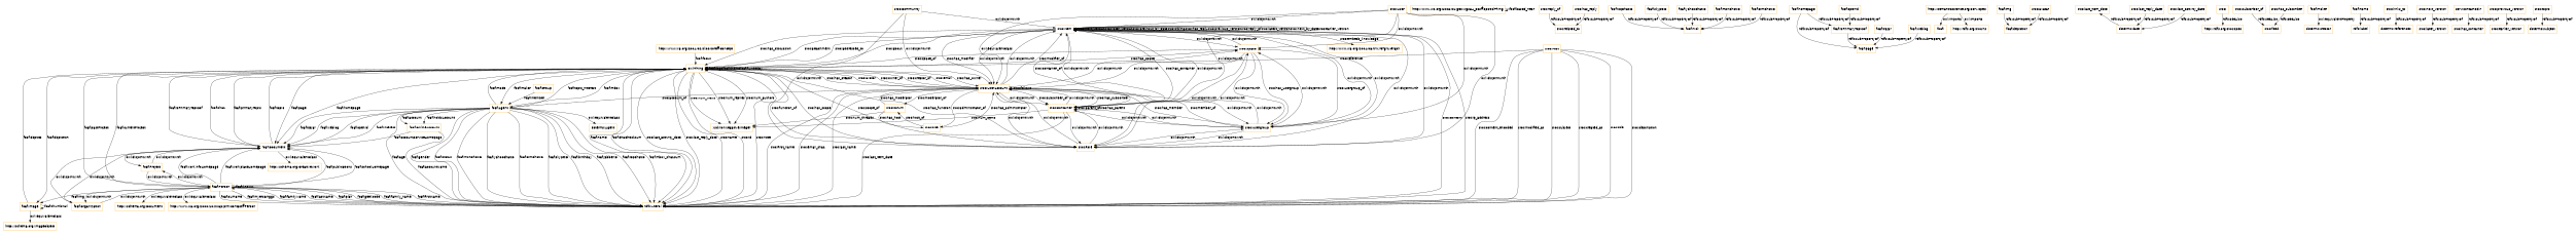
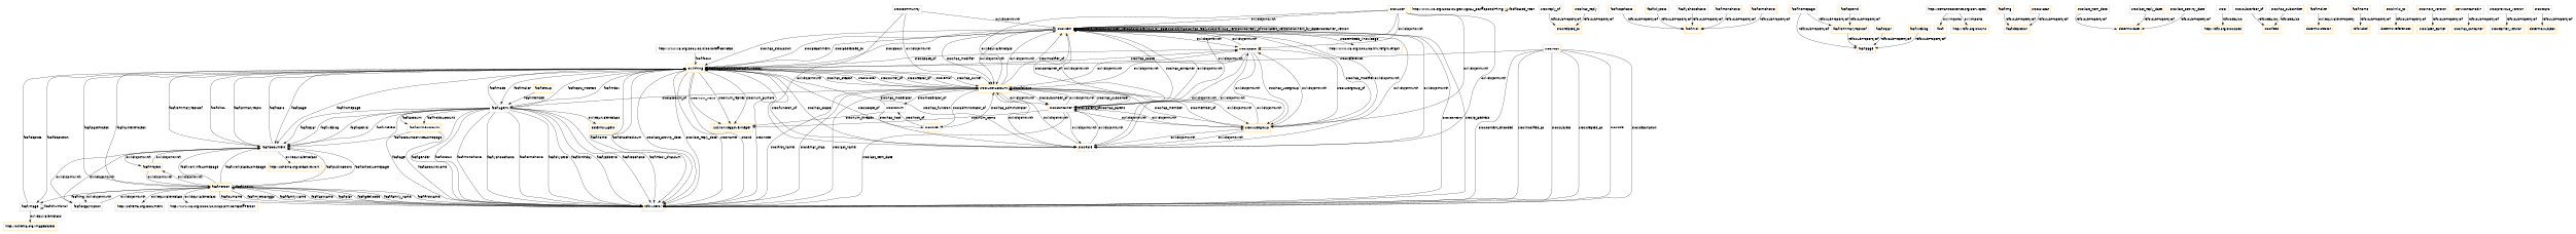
  digraph {
    fontname="DejaVu Sans"
    rankdir=TB
    node [color=orange fontname="DejaVu Sans" shape=rectangle]
    edge [fontname="DejaVu Sans"]
    "sioc:Item"
    "sioc:Space"
    "sioc:Container"
    "sioc:UserAccount"
    "sioc:Usergroup"
    "sioc:Role"
    "owl:Thing"
    "rdfs:Literal"
    "http://www.w3.org/2004/03/trix/rdfg-1/Graph"
    "xsd:nonNegativeInteger"
    "foaf:Agent"
    "sioc:Site"
    "sioc:Forum"
    "foaf:Document"
    "foaf:Image"
    "foaf:Project"
    "foaf:Organization"
    "http://schema.org/CreativeWork"
    "foaf:Person"
    "foaf:OnlineAccount"
    "dcterms:Agent"
    "sioc:Post"
    "sioc:Community"
    "http://schema.org/ImageObject"
    n25 [label="http://schema.org/Document"]
    "http://www.w3.org/2000/10/swap/pim/contact#Person"
    "http://www.w3.org/2003/01/geo/wgs84_pos#SpatialThing"
    "foaf:Group"
    "sioc:reply_of"
    "sioc:related_to"
    "foaf:icqChatID"
    "foaf:nick"
    "foaf:isPrimaryTopicOf"
    "foaf:page"
    "foaf:openid"
    "foaf:skypeID"
    "http://semanticscience.org/serv/spec"
    "foaf:"
    "http://rdfs.org/sioc/ns"
    "foaf:yahooChatID"
    "foaf:homepage"
    "foaf:img"
    "foaf:depiction"
    "sioc:last_item_date"
    "dcterms:date"
    "sioc:User"
    "foaf:msnChatID"
    "sioc:"
    "http://rdfs.org/sioc/spec"
    "sioc:last_reply_date"
    "sioc:last_activity_date"
    "sioc:subscriber_of"
    "sioc:feed"
    "foaf:maker"
    "dcterms:creator"
    "foaf:name"
    "rdfs:label"
    "sioc:links_to"
    "dcterms:references"
    "foaf:tipjar"
    "sioc:next_version"
-   "sioc:later_version"
+   "sioc:later_version" [label="sioc:later_earlier"]
    "sioc:avatar"
    "sioc:has_subscriber"
    "serv:containedIn"
    "sioc:has_container"
    "foaf:weblog"
    "sioc:previous_version"
    "sioc:earlier_version"
    "foaf:aimChatID"
    "sioc:has_reply"
    "sioc:topic"
    "dcterms:subject"
    "http://www.w3.org/2004/02/skos/core#Concept"
    "sioc:Item" -> "sioc:Item" [label="sioc:next_version"]
    "sioc:Item" -> "sioc:Item" [label="sioc:later_version"]
    "sioc:Item" -> "sioc:Item" [label="sioc:previous_by_date"]
    "sioc:Item" -> "sioc:Item" [label="sioc:sibling"]
    "sioc:Item" -> "sioc:Item" [label="sioc:has_reply"]
    "sioc:Item" -> "sioc:Item" [label="sioc:previous_version"]
    "sioc:Item" -> "sioc:Item" [label="sioc:reply_of"]
    "sioc:Item" -> "sioc:Item" [label="sioc:latest_version"]
    "sioc:Item" -> "sioc:Item" [label="sioc:next_by_date"]
    "sioc:Item" -> "sioc:Item" [label="sioc:earlier_version"]
    "sioc:Item" -> "sioc:Space" [label="owl:disjointWith"]
    "sioc:Item" -> "sioc:Container" [label="owl:disjointWith"]
    "sioc:Item" -> "sioc:Container" [label="sioc:has_container"]
    "sioc:Item" -> "sioc:UserAccount" [label="owl:disjointWith"]
    "sioc:Item" -> "sioc:UserAccount" [label="sioc:has_modifier"]
-   "sioc:Item" -> "sioc:Usergroup" [label="owl:disjointWith"]
+   "sioc:Item" -> "sioc:Usergroup" [label="sioc:has_modifier"]
    "sioc:Item" -> "sioc:Role" [label="owl:disjointWith"]
    "sioc:Item" -> "owl:Thing" [label="sioc:has_discussion"]
    "sioc:Item" -> "owl:Thing" [label="sioc:attachment"]
    "sioc:Item" -> "owl:Thing" [label="sioc:about"]
    "sioc:Item" -> "owl:Thing" [label="sioc:addressed_to"]
    "sioc:Item" -> "rdfs:Literal" [label="sioc:content"]
    "sioc:Item" -> "rdfs:Literal" [label="sioc:ip_address"]
    "sioc:Item" -> "http://www.w3.org/2004/03/trix/rdfg-1/Graph" [label="sioc:embeds_knowledge"]
    "sioc:Space" -> "sioc:Item" [label="owl:disjointWith"]
    "sioc:Space" -> "sioc:UserAccount" [label="owl:disjointWith"]
    "sioc:Space" -> "sioc:Usergroup" [label="owl:disjointWith"]
    "sioc:Space" -> "sioc:Usergroup" [label="sioc:has_usergroup"]
    "sioc:Space" -> "sioc:Role" [label="owl:disjointWith"]
    "sioc:Space" -> "owl:Thing" [label="sioc:space_of"]
    "sioc:Container" -> "sioc:Item" [label="owl:disjointWith"]
    "sioc:Container" -> "sioc:Item" [label="sioc:container_of"]
    "sioc:Container" -> "sioc:Container" [label="sioc:parent_of"]
    "sioc:Container" -> "sioc:Container" [label="sioc:has_parent"]
    "sioc:Container" -> "sioc:UserAccount" [label="owl:disjointWith"]
    "sioc:Container" -> "sioc:UserAccount" [label="sioc:has_subscriber"]
    "sioc:Container" -> "sioc:Usergroup" [label="owl:disjointWith"]
    "sioc:Container" -> "sioc:Role" [label="owl:disjointWith"]
    "sioc:Container" -> "rdfs:Literal" [label="sioc:last_item_date"]
    "sioc:Container" -> "xsd:nonNegativeInteger" [label="sioc:num_items"]
    "sioc:UserAccount" -> "sioc:Item" [label="owl:disjointWith"]
    "sioc:UserAccount" -> "sioc:Item" [label="sioc:modifier_of"]
    "sioc:UserAccount" -> "sioc:Space" [label="owl:disjointWith"]
    "sioc:UserAccount" -> "sioc:Container" [label="owl:disjointWith"]
    "sioc:UserAccount" -> "sioc:Container" [label="sioc:subscriber_of"]
    "sioc:UserAccount" -> "sioc:UserAccount" [label="sioc:follows"]
    "sioc:UserAccount" -> "sioc:Usergroup" [label="owl:disjointWith"]
    "sioc:UserAccount" -> "sioc:Usergroup" [label="sioc:member_of"]
    "sioc:UserAccount" -> "sioc:Role" [label="owl:disjointWith"]
    "sioc:UserAccount" -> "owl:Thing" [label="sioc:avatar"]
    "sioc:UserAccount" -> "owl:Thing" [label="sioc:owner_of"]
    "sioc:UserAccount" -> "owl:Thing" [label="sioc:creator_of"]
    "sioc:UserAccount" -> "owl:Thing" [label="sioc:email"]
    "sioc:UserAccount" -> "rdfs:Literal" [label="sioc:first_name"]
    "sioc:UserAccount" -> "rdfs:Literal" [label="sioc:email_sha1"]
    "sioc:UserAccount" -> "rdfs:Literal" [label="sioc:last_name"]
    "sioc:UserAccount" -> "foaf:Agent" [label="sioc:account_of"]
    "sioc:UserAccount" -> "sioc:Site" [label="sioc:administrator_of"]
    "sioc:UserAccount" -> "sioc:Forum" [label="sioc:moderator_of"]
    "sioc:Usergroup" -> "sioc:Item" [label="owl:disjointWith"]
    "sioc:Usergroup" -> "sioc:Space" [label="owl:disjointWith"]
    "sioc:Usergroup" -> "sioc:Space" [label="sioc:usergroup_of"]
    "sioc:Usergroup" -> "sioc:Container" [label="owl:disjointWith"]
    "sioc:Usergroup" -> "sioc:UserAccount" [label="owl:disjointWith"]
    "sioc:Usergroup" -> "sioc:UserAccount" [label="sioc:has_member"]
    "sioc:Usergroup" -> "sioc:Role" [label="owl:disjointWith"]
    "sioc:Role" -> "sioc:Item" [label="owl:disjointWith"]
    "sioc:Role" -> "sioc:Space" [label="owl:disjointWith"]
    "sioc:Role" -> "sioc:Container" [label="owl:disjointWith"]
    "sioc:Role" -> "sioc:UserAccount" [label="owl:disjointWith"]
    "sioc:Role" -> "sioc:Usergroup" [label="owl:disjointWith"]
    "sioc:Role" -> "owl:Thing" [label="sioc:function_of"]
    "sioc:Role" -> "owl:Thing" [label="sioc:has_scope"]
    "owl:Thing" -> "sioc:Space" [label="sioc:has_space"]
    "owl:Thing" -> "sioc:UserAccount" [label="sioc:has_creator"]
    "owl:Thing" -> "sioc:UserAccount" [label="sioc:has_owner"]
    "owl:Thing" -> "sioc:Role" [label="sioc:has_function"]
    "owl:Thing" -> "sioc:Role" [label="sioc:scope_of"]
    "owl:Thing" -> "owl:Thing" [label="foaf:logo"]
    "owl:Thing" -> "owl:Thing" [label="foaf:theme"]
    "owl:Thing" -> "owl:Thing" [label="foaf:fundedBy"]
    "owl:Thing" -> "rdfs:Literal" [label="foaf:name"]
    "owl:Thing" -> "rdfs:Literal" [label="foaf:dnaChecksum"]
    "owl:Thing" -> "rdfs:Literal" [label="sioc:last_activity_date"]
    "owl:Thing" -> "rdfs:Literal" [label="sioc:last_reply_date"]
    "owl:Thing" -> "rdfs:Literal" [label="sioc:name"]
    "owl:Thing" -> "rdfs:Literal" [label="sioc:id"]
    "owl:Thing" -> "rdfs:Literal" [label="sioc:note"]
    "owl:Thing" -> "xsd:nonNegativeInteger" [label="sioc:num_replies"]
    "owl:Thing" -> "xsd:nonNegativeInteger" [label="sioc:num_authors"]
    "owl:Thing" -> "xsd:nonNegativeInteger" [label="sioc:num_views"]
    "owl:Thing" -> "foaf:Agent" [label="foaf:maker"]
    "owl:Thing" -> "foaf:Document" [label="foaf:page"]
    "owl:Thing" -> "foaf:Document" [label="foaf:homepage"]
    "owl:Thing" -> "foaf:Document" [label="foaf:isPrimaryTopicOf"]
    "owl:Thing" -> "foaf:Image" [label="foaf:depiction"]
    "foaf:Agent" -> "owl:Thing" [label="foaf:topic_interest"]
    "foaf:Agent" -> "owl:Thing" [label="foaf:mbox"]
    "foaf:Agent" -> "owl:Thing" [label="foaf:made"]
    "foaf:Agent" -> "rdfs:Literal" [label="foaf:gender"]
    "foaf:Agent" -> "rdfs:Literal" [label="foaf:status"]
    "foaf:Agent" -> "rdfs:Literal" [label="foaf:msnChatID"]
    "foaf:Agent" -> "rdfs:Literal" [label="foaf:yahooChatID"]
    "foaf:Agent" -> "rdfs:Literal" [label="foaf:aimChatID"]
    "foaf:Agent" -> "rdfs:Literal" [label="foaf:skypeID"]
    "foaf:Agent" -> "rdfs:Literal" [label="foaf:birthday"]
    "foaf:Agent" -> "rdfs:Literal" [label="foaf:jabberID"]
    "foaf:Agent" -> "rdfs:Literal" [label="foaf:icqChatID"]
    "foaf:Agent" -> "rdfs:Literal" [label="foaf:mbox_sha1sum"]
    "foaf:Agent" -> "rdfs:Literal" [label="foaf:age"]
    "foaf:Agent" -> "foaf:Document" [label="foaf:openid"]
    "foaf:Agent" -> "foaf:Document" [label="foaf:interest"]
    "foaf:Agent" -> "foaf:Document" [label="foaf:tipjar"]
    "foaf:Agent" -> "foaf:Document" [label="foaf:weblog"]
    "foaf:Agent" -> "foaf:OnlineAccount" [label="foaf:account"]
    "foaf:Agent" -> "foaf:OnlineAccount" [label="foaf:holdsAccount"]
    "foaf:Agent" -> "dcterms:Agent" [label="owl:equivalentClass"]
    "sioc:Site" -> "sioc:UserAccount" [label="sioc:has_administrator"]
    "sioc:Site" -> "sioc:Forum" [label="sioc:host_of"]
    "sioc:Forum" -> "sioc:UserAccount" [label="sioc:has_moderator"]
    "sioc:Forum" -> "xsd:nonNegativeInteger" [label="sioc:num_threads"]
    "sioc:Forum" -> "sioc:Site" [label="sioc:has_host"]
    "foaf:Document" -> "owl:Thing" [label="foaf:sha1"]
    "foaf:Document" -> "owl:Thing" [label="foaf:primaryTopic"]
    "foaf:Document" -> "owl:Thing" [label="foaf:topic"]
    "foaf:Document" -> "foaf:Project" [label="owl:disjointWith"]
    "foaf:Document" -> "foaf:Organization" [label="owl:disjointWith"]
    "foaf:Document" -> "http://schema.org/CreativeWork" [label="owl:equivalentClass"]
    "foaf:Image" -> "owl:Thing" [label="foaf:depicts"]
    "foaf:Image" -> "foaf:Image" [label="foaf:thumbnail"]
    "foaf:Image" -> "http://schema.org/ImageObject" [label="owl:equivalentClass"]
    "foaf:Project" -> "foaf:Document" [label="owl:disjointWith"]
    "foaf:Project" -> "foaf:Person" [label="owl:disjointWith"]
    "foaf:Organization" -> "foaf:Document" [label="owl:disjointWith"]
    "foaf:Organization" -> "foaf:Person" [label="owl:disjointWith"]
    "foaf:Person" -> "owl:Thing" [label="foaf:pastProject"]
    "foaf:Person" -> "owl:Thing" [label="foaf:currentProject"]
    "foaf:Person" -> "rdfs:Literal" [label="foaf:firstName"]
    "foaf:Person" -> "rdfs:Literal" [label="foaf:surname"]
    "foaf:Person" -> "rdfs:Literal" [label="foaf:myersBriggs"]
    "foaf:Person" -> "rdfs:Literal" [label="foaf:familyName"]
    "foaf:Person" -> "rdfs:Literal" [label="foaf:lastName"]
    "foaf:Person" -> "rdfs:Literal" [label="foaf:plan"]
    "foaf:Person" -> "rdfs:Literal" [label="foaf:geekcode"]
    "foaf:Person" -> "rdfs:Literal" [label="foaf:family_name"]
    "foaf:Person" -> "foaf:Document" [label="foaf:publications"]
    "foaf:Person" -> "foaf:Document" [label="foaf:workInfoHomepage"]
    "foaf:Person" -> "foaf:Document" [label="foaf:workplaceHomepage"]
    "foaf:Person" -> "foaf:Document" [label="foaf:schoolHomepage"]
    "foaf:Person" -> "foaf:Image" [label="foaf:img"]
    "foaf:Person" -> "foaf:Project" [label="owl:disjointWith"]
    "foaf:Person" -> "foaf:Organization" [label="owl:disjointWith"]
    "foaf:Person" -> "foaf:Person" [label="foaf:knows"]
    "foaf:Person" -> n25 [label="owl:equivalentClass"]
    "foaf:Person" -> "http://www.w3.org/2000/10/swap/pim/contact#Person" [label="owl:equivalentClass"]
    "foaf:OnlineAccount" -> "rdfs:Literal" [label="foaf:accountName"]
    "foaf:OnlineAccount" -> "foaf:Document" [label="foaf:accountServiceHomepage"]
    "sioc:Post" -> "owl:Thing" [label="sioc:reference"]
    "sioc:Post" -> "rdfs:Literal" [label="sioc:content_encoded"]
    "sioc:Post" -> "rdfs:Literal" [label="sioc:title"]
    "sioc:Post" -> "rdfs:Literal" [label="sioc:created_at"]
    "sioc:Post" -> "rdfs:Literal" [label="sioc:description"]
    "sioc:Post" -> "rdfs:Literal" [label="sioc:modified_at"]
    "sioc:Post" -> "rdfs:Literal" [label="sioc:subject"]
    "sioc:Community" -> "sioc:Item" [label="owl:disjointWith"]
    "sioc:Community" -> "sioc:UserAccount" [label="owl:disjointWith"]
    "sioc:Community" -> "sioc:Role" [label="owl:disjointWith"]
    "http://www.w3.org/2003/01/geo/wgs84_pos#SpatialThing" -> "http://www.w3.org/2003/01/geo/wgs84_pos#SpatialThing" [label="foaf:based_near"]
    "foaf:Group" -> "foaf:Agent" [label="foaf:member"]
    "sioc:reply_of" -> "sioc:related_to" [label="rdfs:subPropertyOf"]
    "foaf:icqChatID" -> "foaf:nick" [label="rdfs:subPropertyOf"]
    "foaf:isPrimaryTopicOf" -> "foaf:page" [label="rdfs:subPropertyOf"]
    "foaf:openid" -> "foaf:isPrimaryTopicOf" [label="rdfs:subPropertyOf"]
    "foaf:skypeID" -> "foaf:nick" [label="rdfs:subPropertyOf"]
    "http://semanticscience.org/serv/spec" -> "foaf:" [label="owl:imports"]
    "http://semanticscience.org/serv/spec" -> "http://rdfs.org/sioc/ns" [label="owl:imports"]
    "foaf:yahooChatID" -> "foaf:nick" [label="rdfs:subPropertyOf"]
    "foaf:homepage" -> "foaf:isPrimaryTopicOf" [label="rdfs:subPropertyOf"]
    "foaf:homepage" -> "foaf:page" [label="rdfs:subPropertyOf"]
    "foaf:img" -> "foaf:depiction" [label="rdfs:subPropertyOf"]
-   "dcterms:date" -> "sioc:last_item_date" [label="rdfs:subPropertyOf"]
+   "sioc:last_item_date" -> "dcterms:date" [label="rdfs:subPropertyOf"]
    "sioc:User" -> "sioc:Item" [label="owl:disjointWith"]
    "sioc:User" -> "sioc:Space" [label="owl:disjointWith"]
    "sioc:User" -> "sioc:Container" [label="owl:disjointWith"]
    "sioc:User" -> "sioc:UserAccount" [label="owl:equivalentClass"]
    "sioc:User" -> "sioc:Usergroup" [label="owl:disjointWith"]
    "sioc:User" -> "sioc:Role" [label="owl:disjointWith"]
    "foaf:msnChatID" -> "foaf:nick" [label="rdfs:subPropertyOf"]
    "sioc:" -> "http://rdfs.org/sioc/spec" [label="rdfs:seeAlso"]
    "sioc:last_reply_date" -> "dcterms:date" [label="rdfs:subPropertyOf"]
    "sioc:last_activity_date" -> "dcterms:date" [label="rdfs:subPropertyOf"]
    "sioc:subscriber_of" -> "sioc:feed" [label="rdfs:seeAlso"]
    "foaf:maker" -> "dcterms:creator" [label="owl:equivalentProperty"]
    "foaf:name" -> "rdfs:label" [label="rdfs:subPropertyOf"]
    "sioc:links_to" -> "dcterms:references" [label="rdfs:subPropertyOf"]
    "foaf:tipjar" -> "foaf:page" [label="rdfs:subPropertyOf"]
    "sioc:next_version" -> "sioc:later_version" [label="rdfs:subPropertyOf"]
    "sioc:avatar" -> "foaf:depiction" [label="rdfs:subPropertyOf"]
    "sioc:has_subscriber" -> "sioc:feed" [label="rdfs:seeAlso"]
    "serv:containedIn" -> "sioc:has_container" [label="rdfs:subPropertyOf"]
    "foaf:weblog" -> "foaf:page" [label="rdfs:subPropertyOf"]
    "sioc:previous_version" -> "sioc:earlier_version" [label="rdfs:subPropertyOf"]
    "foaf:aimChatID" -> "foaf:nick" [label="rdfs:subPropertyOf"]
    "sioc:has_reply" -> "sioc:related_to" [label="rdfs:subPropertyOf"]
    "sioc:topic" -> "dcterms:subject" [label="rdfs:subPropertyOf"]
    "http://www.w3.org/2004/02/skos/core#Concept" -> "owl:Thing" [label="foaf:focus"]
  }
